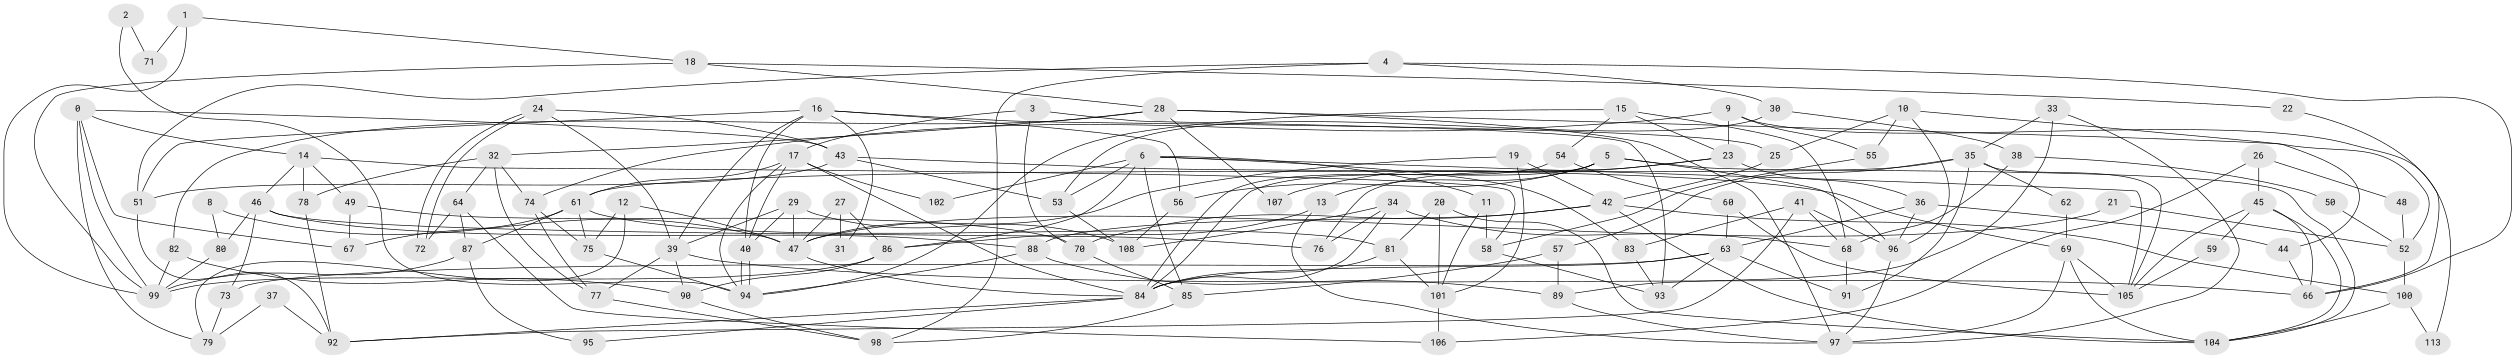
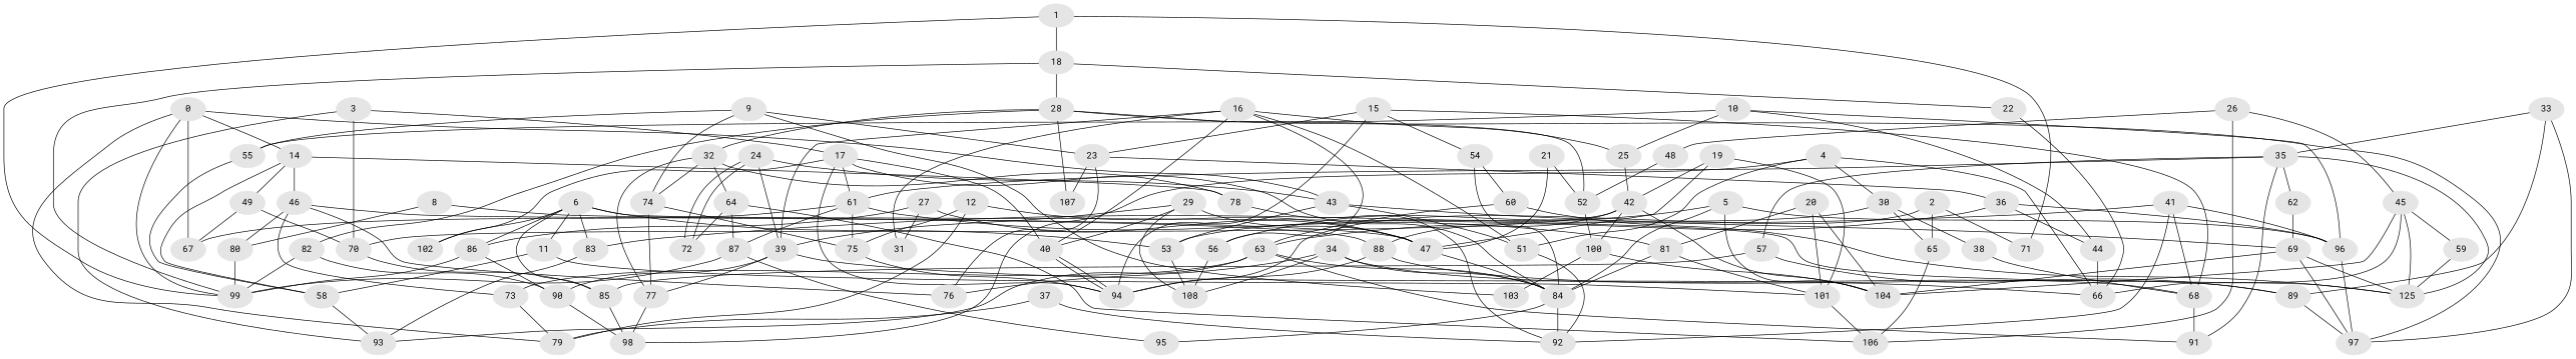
  graph {
    fontname="Roboto Mono"
    node [color=gray90 fontname="Roboto Mono" style=filled]
    edge [fontname="Roboto Mono"]
    1
    18
    71
    99
    22
    28
    2
+   65
    94
    106
    3
    17
    70
    93
    84
    102
    40
    61
    85
    4
    30
    51
    66
    98
    53
    38
    92
    5
-   13
    56
    96
    104
    86
    97
    108
    95
    6
    11
    83
-   105
+   105 [label=125]
    58
    101
    90
    n44 [label=0]
    14
    43
    67
    79
    46
    49
    78
    69
    8
    47
    80
    9
    23
    55
    74
-   103 [label=113]
+   103
    36
    76
    107
    75
    77
    10
    25
    44
    42
    12
    88
    73
    15
    54
    68
    60
    91
    16
    31
    39
    81
    87
    52
    32
    82
    19
    100
    20
    21
    63
    24
    72
    26
    45
    48
    59
    27
    64
    29
-   50
    33
    35
    89
    57
    62
    34
    37
    41
    1 -- 18
    1 -- 71
    1 -- 99
    18 -- 99
    18 -- 22
    18 -- 28
    22 -- 66
    28 -- 97
    28 -- 107
    28 -- 52
    28 -- 32
    28 -- 82
    2 -- 71
+   2 -- 65
    2 -- 94
+   65 -- 106
    3 -- 17
    3 -- 70
    3 -- 93
    17 -- 94
    17 -- 84
    17 -- 102
    17 -- 40
    17 -- 61
    70 -- 85
    84 -- 92
    84 -- 95
    40 -- 94
    40 -- 94
    61 -- 67
    61 -- 75
    61 -- 81
    61 -- 87
    85 -- 98
    4 -- 30
    4 -- 51
    4 -- 66
    4 -- 98
+   30 -- 65
    30 -- 53
    30 -- 38
    51 -- 92
    53 -- 108
    38 -- 68
-   38 -- 50
    5 -- 84
-   5 -- 13
    5 -- 56
    5 -- 96
    5 -- 104
-   13 -- 86
-   13 -- 97
    56 -- 108
    96 -- 97
    86 -- 99
    86 -- 90
    6 -- 102
    6 -- 85
    6 -- 53
    6 -- 86
    6 -- 11
    6 -- 83
    6 -- 105
    11 -- 58
    11 -- 101
    83 -- 93
    58 -- 93
    101 -- 106
    90 -- 98
    n44 -- 99
    n44 -- 14
    n44 -- 43
    n44 -- 67
    n44 -- 79
    14 -- 58
    14 -- 46
    14 -- 49
    14 -- 78
    43 -- 51
    43 -- 53
    43 -- 69
    46 -- 80
    46 -- 76
    46 -- 88
    46 -- 73
    49 -- 70
    49 -- 67
    78 -- 92
    69 -- 104
    69 -- 97
    69 -- 105
    8 -- 47
    8 -- 80
    47 -- 84
    80 -- 99
    9 -- 23
    9 -- 55
    9 -- 74
    9 -- 103
    23 -- 36
    23 -- 76
    23 -- 107
    55 -- 58
    74 -- 75
    74 -- 77
    36 -- 96
    36 -- 44
    36 -- 63
    75 -- 94
    77 -- 98
    10 -- 96
    10 -- 55
    10 -- 25
    10 -- 44
    25 -- 42
    44 -- 66
    42 -- 70
    42 -- 104
    42 -- 88
    42 -- 100
    12 -- 79
    12 -- 47
    12 -- 75
    88 -- 94
    88 -- 89
    73 -- 79
    15 -- 94
    15 -- 23
    15 -- 54
    15 -- 68
    54 -- 84
    54 -- 60
    68 -- 91
    60 -- 105
    60 -- 63
    16 -- 40
    16 -- 51
    16 -- 56
    16 -- 25
    16 -- 31
    16 -- 39
    39 -- 66
    39 -- 90
    39 -- 77
    81 -- 84
    81 -- 101
    87 -- 99
    87 -- 95
    52 -- 100
    32 -- 78
    32 -- 74
    32 -- 77
    32 -- 64
    82 -- 99
    82 -- 90
    19 -- 101
    19 -- 47
    19 -- 42
    100 -- 104
    100 -- 103
    20 -- 104
    20 -- 101
    20 -- 81
    21 -- 47
    21 -- 52
    63 -- 93
    63 -- 84
    63 -- 73
    63 -- 91
    24 -- 43
    24 -- 39
    24 -- 72
    24 -- 72
    26 -- 106
    26 -- 45
    26 -- 48
    45 -- 66
    45 -- 104
    45 -- 105
    45 -- 59
    48 -- 52
    59 -- 105
    27 -- 86
    27 -- 47
    27 -- 31
    64 -- 106
    64 -- 87
    64 -- 72
    29 -- 40
    29 -- 108
    29 -- 47
    29 -- 39
-   50 -- 52
    33 -- 97
    33 -- 35
    33 -- 89
    35 -- 61
    35 -- 105
    35 -- 91
    35 -- 57
    35 -- 62
    89 -- 97
    57 -- 85
    57 -- 89
    62 -- 69
    34 -- 84
    34 -- 108
    34 -- 76
    34 -- 68
    37 -- 92
    37 -- 79
    41 -- 92
    41 -- 96
    41 -- 83
    41 -- 68
  }
